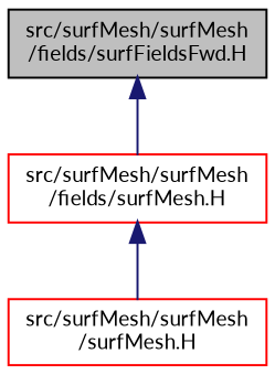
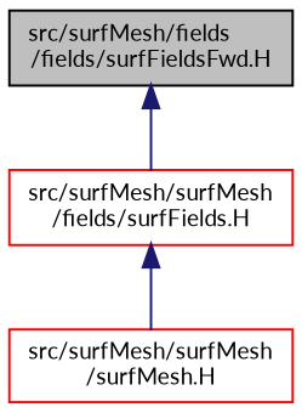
  digraph {
    fontname=Lato
    node [color=red fontname=Lato fontsize=10 shape=record]
    edge [color=midnightblue dir=back fontname=Lato fontsize=10 labelfontname=Helvetica labelfontsize=10 style=solid]
-   n1 [color=black fillcolor=grey75 fontcolor=black height=0.2 label="src/surfMesh/surfMesh\l/fields/surfFieldsFwd.H" style=filled width=0.4]
-   n2 [height=0.2 label="src/surfMesh/surfMesh\l/fields/surfMesh.H" width=0.4]
+   n1 [color=black fillcolor=grey75 fontcolor=black height=0.2 label="src/surfMesh/fields\l/fields/surfFieldsFwd.H" style=filled width=0.4]
+   n2 [height=0.2 label="src/surfMesh/surfMesh\l/fields/surfFields.H" width=0.4]
    n3 [height=0.2 label="src/surfMesh/surfMesh\l/surfMesh.H" width=0.4]
    n1 -> n2
    n2 -> n3
  }
